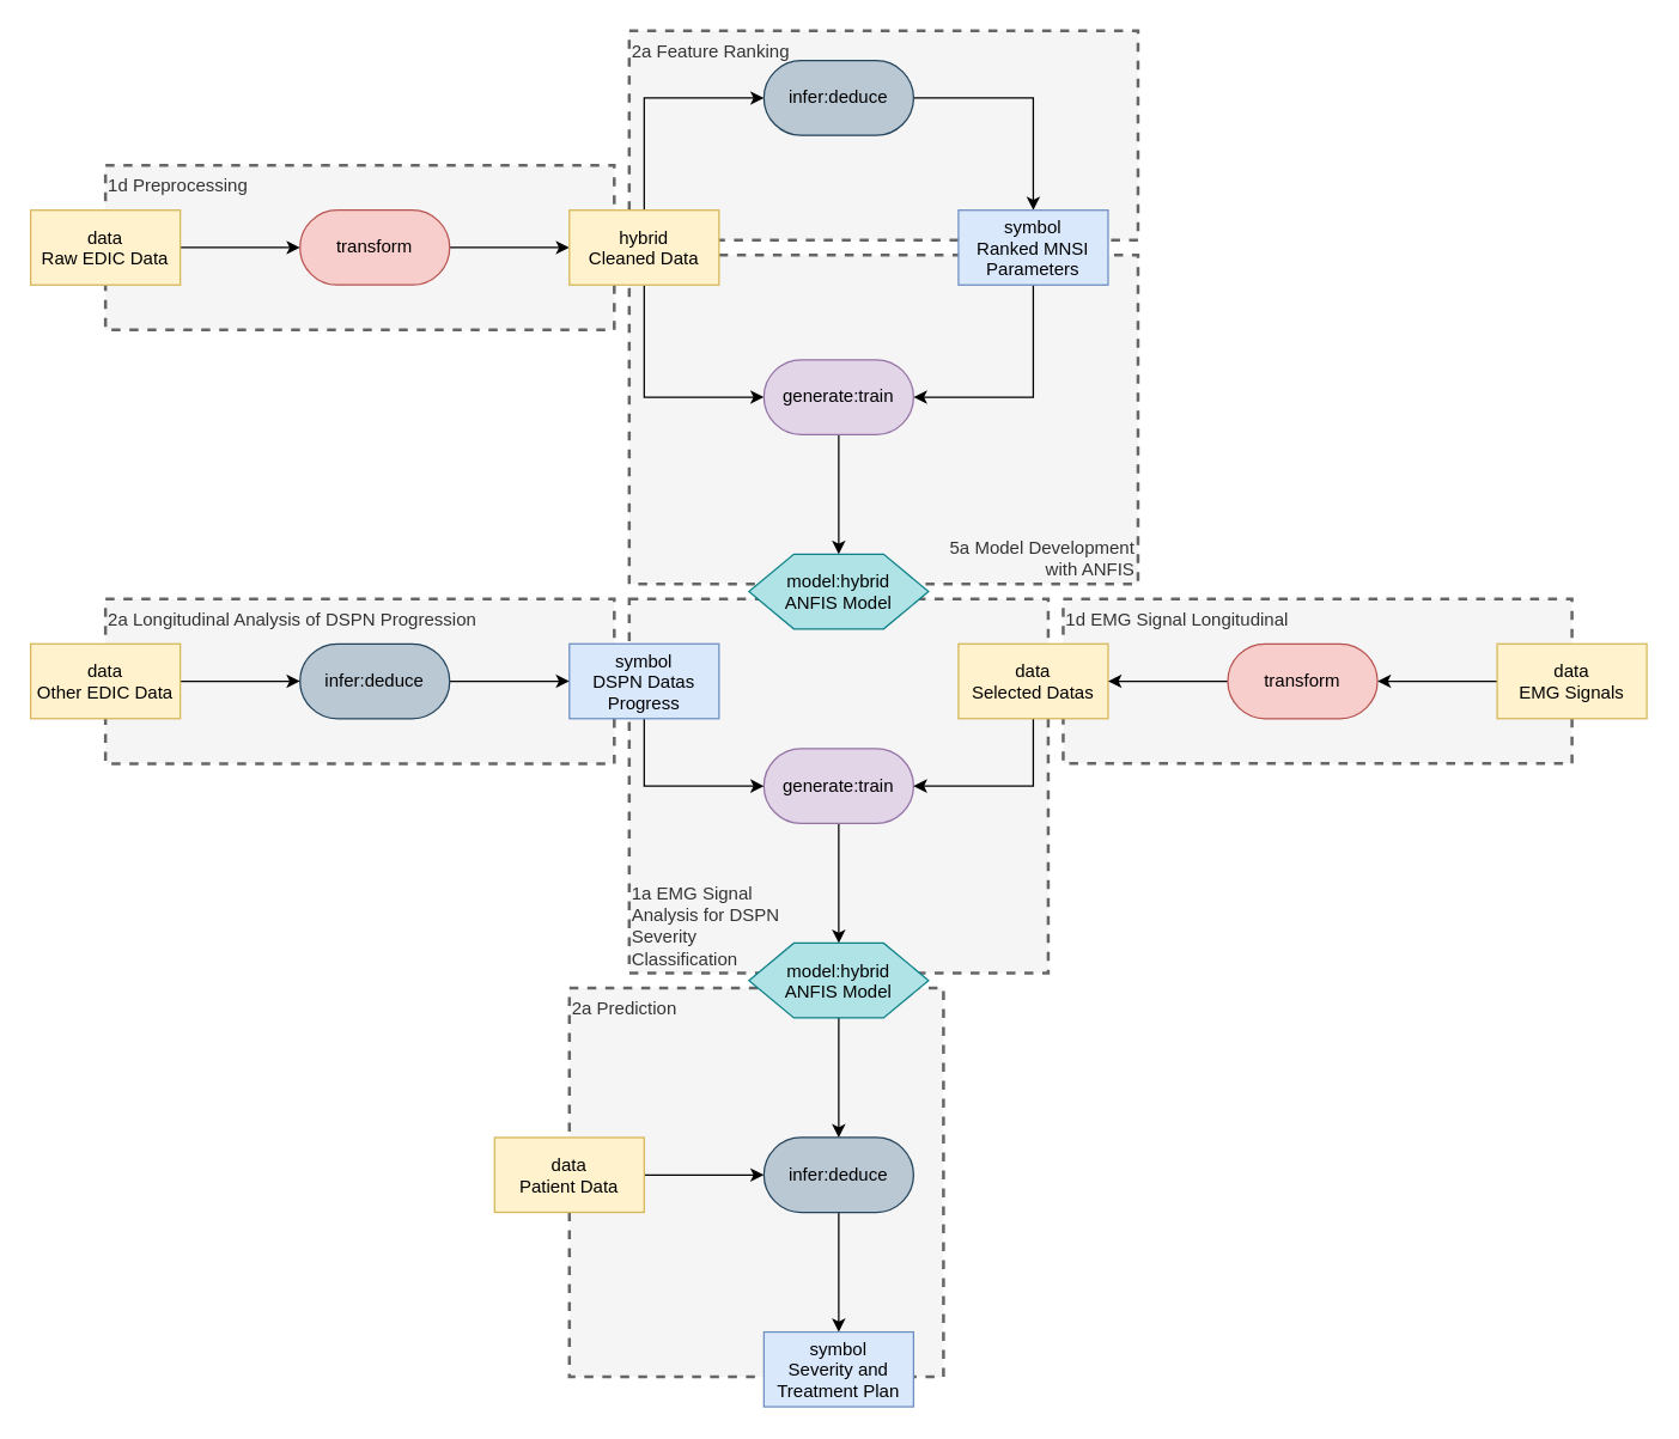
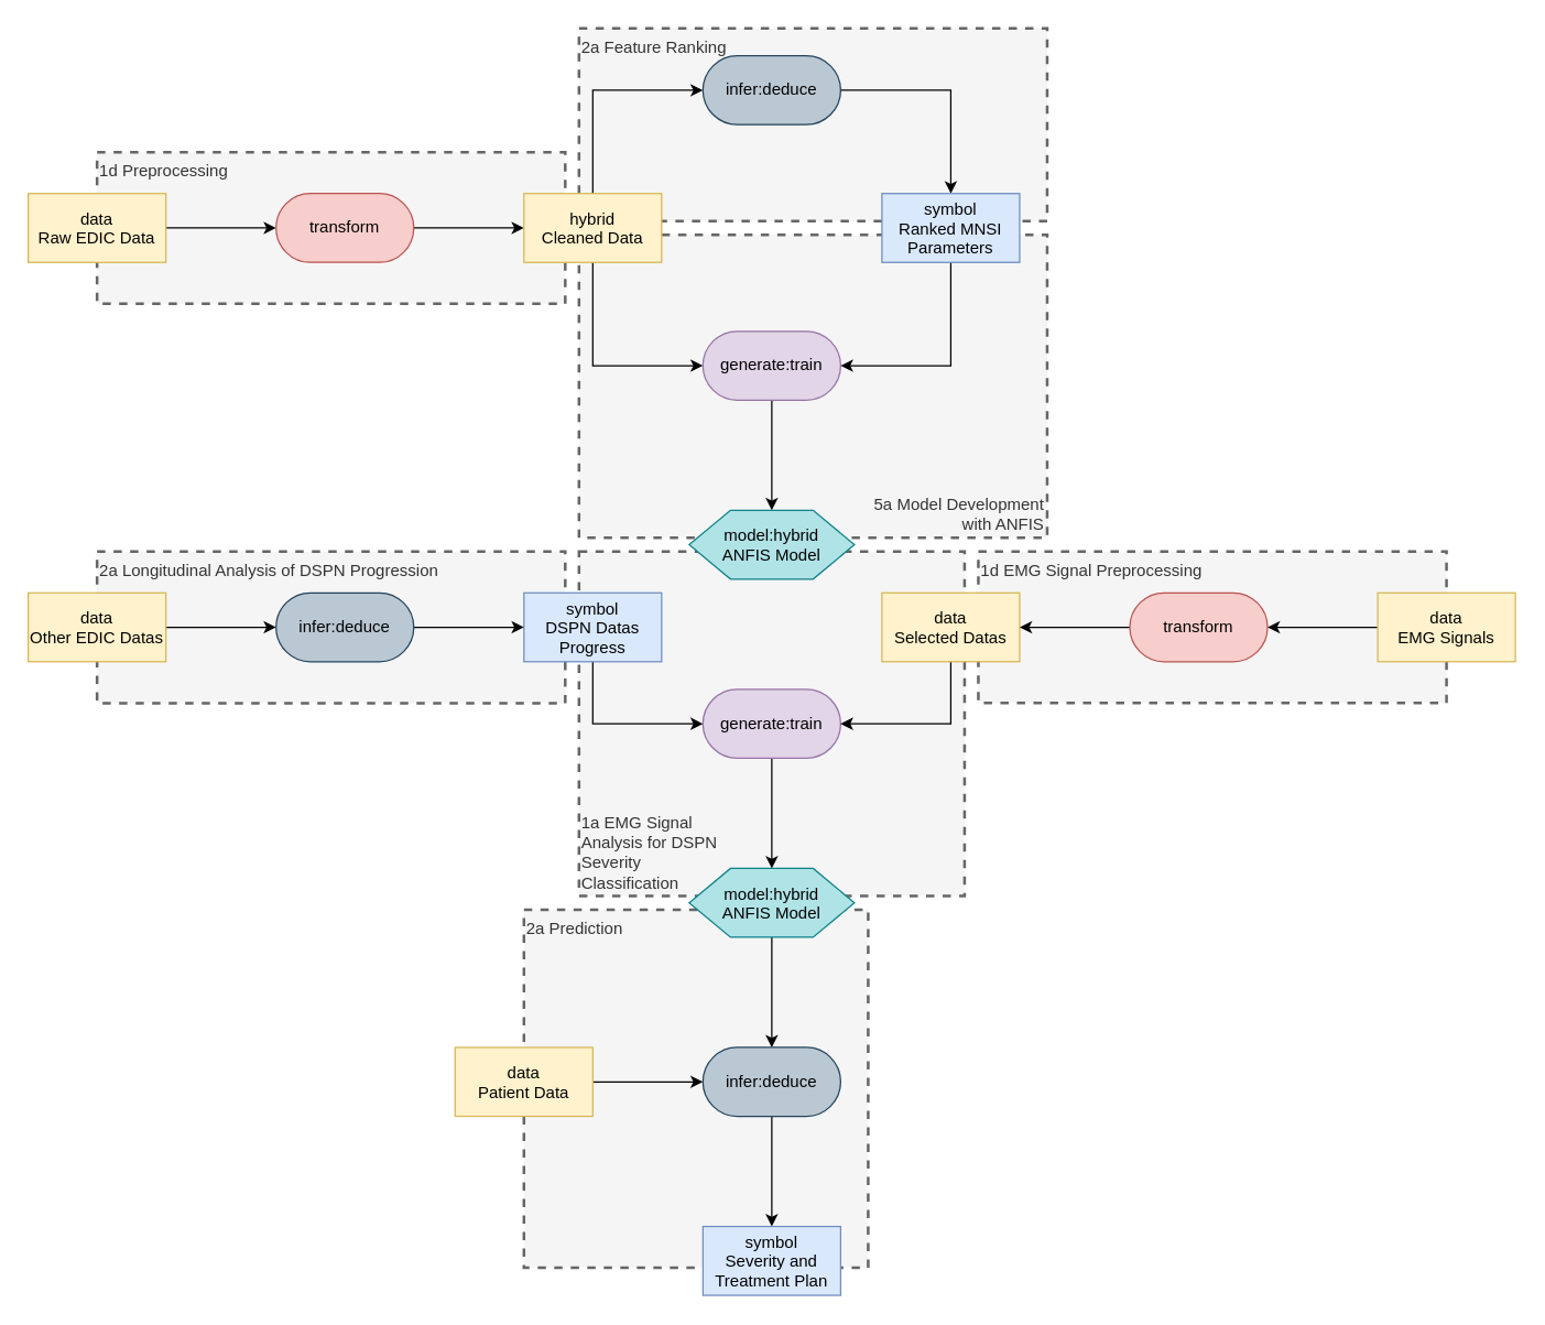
  <mxCell id="0" />
  <mxCell id="1" parent="0" />
  <mxCell id="2" value="2a Prediction" style="text;html=1;align=left;verticalAlign=top;whiteSpace=wrap;rounded=0;dashed=1;fillColor=#f5f5f5;fontColor=#333333;strokeColor=#666666;strokeWidth=2;" name="text" vertex="1" parent="1"><mxGeometry x="380" y="660" width="250" height="260" as="geometry" /></mxCell>
- <mxCell id="3" value="1d EMG Signal Longitudinal" style="text;html=1;align=left;verticalAlign=top;whiteSpace=wrap;rounded=0;dashed=1;fillColor=#f5f5f5;fontColor=#333333;strokeColor=#666666;strokeWidth=2;" name="text" vertex="1" parent="1"><mxGeometry x="710" y="399.93" width="340" height="110" as="geometry" /></mxCell>
+ <mxCell id="3" value="1d EMG Signal Preprocessing" style="text;html=1;align=left;verticalAlign=top;whiteSpace=wrap;rounded=0;dashed=1;fillColor=#f5f5f5;fontColor=#333333;strokeColor=#666666;strokeWidth=2;" name="text" vertex="1" parent="1"><mxGeometry x="710" y="399.93" width="340" height="110" as="geometry" /></mxCell>
  <mxCell id="4" value="&lt;div&gt;1a EMG Signal&lt;/div&gt;&lt;div&gt;Analysis for DSPN&lt;/div&gt;&lt;div&gt;Severity&lt;/div&gt;&lt;div&gt;Classification&lt;/div&gt;" style="text;html=1;align=left;verticalAlign=bottom;whiteSpace=wrap;rounded=0;dashed=1;fillColor=#f5f5f5;fontColor=#333333;strokeColor=#666666;strokeWidth=2;" name="text" vertex="1" parent="1"><mxGeometry x="420" y="399.93" width="280" height="250.07" as="geometry" /></mxCell>
  <mxCell id="5" value="2a Longitudinal Analysis of DSPN Progression" style="text;html=1;align=left;verticalAlign=top;whiteSpace=wrap;rounded=0;dashed=1;fillColor=#f5f5f5;fontColor=#333333;strokeColor=#666666;strokeWidth=2;" name="text" vertex="1" parent="1"><mxGeometry x="70" y="400" width="340" height="110" as="geometry" /></mxCell>
  <mxCell id="6" value="&lt;div&gt;5a Model Development&lt;/div&gt;&lt;div&gt;with ANFIS&lt;/div&gt;" style="text;html=1;align=right;verticalAlign=bottom;whiteSpace=wrap;rounded=0;dashed=1;fillColor=#f5f5f5;fontColor=#333333;strokeColor=#666666;strokeWidth=2;" name="text" vertex="1" parent="1"><mxGeometry x="420" y="170" width="340" height="220" as="geometry" /></mxCell>
  <mxCell id="7" value="2a Feature Ranking" style="text;html=1;align=left;verticalAlign=top;whiteSpace=wrap;rounded=0;dashed=1;fillColor=#f5f5f5;fontColor=#333333;strokeColor=#666666;strokeWidth=2;" name="text" vertex="1" parent="1"><mxGeometry x="420" y="20" width="340" height="140" as="geometry" /></mxCell>
  <mxCell id="8" value="1d Preprocessing" style="text;html=1;align=left;verticalAlign=top;whiteSpace=wrap;rounded=0;dashed=1;fillColor=#f5f5f5;fontColor=#333333;strokeColor=#666666;strokeWidth=2;" name="text" vertex="1" parent="1"><mxGeometry x="70" y="110" width="340" height="110" as="geometry" /></mxCell>
  <mxCell id="9" style="edgeStyle=orthogonalEdgeStyle;rounded=0;orthogonalLoop=1;jettySize=auto;html=1;exitX=1;exitY=0.5;exitDx=0;exitDy=0;entryX=0;entryY=0.5;entryDx=0;entryDy=0;" edge="1" parent="1" source="10" target="12"><mxGeometry relative="1" as="geometry" /></mxCell>
  <mxCell id="10" value="data&#10;Raw EDIC Data" style="rectangle;fillColor=#fff2cc;strokeColor=#d6b656;" name="data" vertex="1" parent="1"><mxGeometry x="20" y="140" width="100" height="50" as="geometry" /></mxCell>
  <mxCell id="11" style="edgeStyle=orthogonalEdgeStyle;rounded=0;orthogonalLoop=1;jettySize=auto;html=1;exitX=1;exitY=0.5;exitDx=0;exitDy=0;entryX=0;entryY=0.5;entryDx=0;entryDy=0;" edge="1" parent="1" source="12" target="15"><mxGeometry relative="1" as="geometry" /></mxCell>
  <mxCell id="12" value="transform" style="rounded=1;whiteSpace=wrap;html=1;arcSize=50;fillColor=#f8cecc;strokeColor=#b85450;" name="transform" vertex="1" parent="1"><mxGeometry x="200" y="140" width="100" height="50" as="geometry" /></mxCell>
  <mxCell id="13" style="edgeStyle=orthogonalEdgeStyle;rounded=0;orthogonalLoop=1;jettySize=auto;html=1;exitX=0.5;exitY=0;exitDx=0;exitDy=0;entryX=0;entryY=0.5;entryDx=0;entryDy=0;" edge="1" parent="1" source="15" target="17"><mxGeometry relative="1" as="geometry" /></mxCell>
  <mxCell id="14" style="edgeStyle=orthogonalEdgeStyle;rounded=0;orthogonalLoop=1;jettySize=auto;html=1;exitX=0.5;exitY=1;exitDx=0;exitDy=0;entryX=0;entryY=0.5;entryDx=0;entryDy=0;" edge="1" parent="1" source="15" target="21"><mxGeometry relative="1" as="geometry" /></mxCell>
  <mxCell id="15" value="hybrid&#10;Cleaned Data" style="rectangle;fillColor=#fff2cc;strokeColor=#d6b656;" name="data" vertex="1" parent="1"><mxGeometry x="380" y="140" width="100" height="50" as="geometry" /></mxCell>
  <mxCell id="16" style="edgeStyle=orthogonalEdgeStyle;rounded=0;orthogonalLoop=1;jettySize=auto;html=1;exitX=1;exitY=0.5;exitDx=0;exitDy=0;entryX=0.5;entryY=0;entryDx=0;entryDy=0;" edge="1" parent="1" source="17" target="19"><mxGeometry relative="1" as="geometry" /></mxCell>
  <mxCell id="17" value="infer:deduce" style="rounded=1;whiteSpace=wrap;html=1;arcSize=50;fillColor=#bac8d3;strokeColor=#23445d;" name="infer:deduce" vertex="1" parent="1"><mxGeometry x="510" y="40" width="100" height="50" as="geometry" /></mxCell>
  <mxCell id="18" style="edgeStyle=orthogonalEdgeStyle;rounded=0;orthogonalLoop=1;jettySize=auto;html=1;exitX=0.5;exitY=1;exitDx=0;exitDy=0;entryX=1;entryY=0.5;entryDx=0;entryDy=0;" edge="1" parent="1" source="19" target="21"><mxGeometry relative="1" as="geometry" /></mxCell>
  <mxCell id="19" value="symbol&#10;Ranked MNSI&#10;Parameters" style="rectangle;fillColor=#dae8fc;strokeColor=#6c8ebf;" name="symbol" vertex="1" parent="1"><mxGeometry x="640" y="140" width="100" height="50" as="geometry" /></mxCell>
  <mxCell id="20" style="edgeStyle=orthogonalEdgeStyle;rounded=0;orthogonalLoop=1;jettySize=auto;html=1;exitX=0.5;exitY=1;exitDx=0;exitDy=0;entryX=0.5;entryY=0;entryDx=0;entryDy=0;" edge="1" parent="1" source="21" target="22"><mxGeometry relative="1" as="geometry" /></mxCell>
  <mxCell id="21" value="generate:train" style="rounded=1;whiteSpace=wrap;html=1;arcSize=50;fillColor=#e1d5e7;strokeColor=#9673a6;" name="generate:train" vertex="1" parent="1"><mxGeometry x="510" y="240" width="100" height="50" as="geometry" /></mxCell>
  <mxCell id="22" value="model:hybrid&#10;ANFIS Model" style="shape=hexagon;perimeter=hexagonPerimeter2;fillColor=#b0e3e6;strokeColor=#0e8088;" name="model" vertex="1" parent="1"><mxGeometry x="500" y="370" width="120" height="50" as="geometry" /></mxCell>
  <mxCell id="23" style="edgeStyle=orthogonalEdgeStyle;rounded=0;orthogonalLoop=1;jettySize=auto;html=1;exitX=0.5;exitY=1;exitDx=0;exitDy=0;entryX=0.5;entryY=0;entryDx=0;entryDy=0;" edge="1" parent="1" source="24" target="38"><mxGeometry relative="1" as="geometry" /></mxCell>
  <mxCell id="24" value="generate:train" style="rounded=1;whiteSpace=wrap;html=1;arcSize=50;fillColor=#e1d5e7;strokeColor=#9673a6;" name="generate:train" vertex="1" parent="1"><mxGeometry x="510" y="500" width="100" height="50" as="geometry" /></mxCell>
  <mxCell id="25" style="edgeStyle=orthogonalEdgeStyle;rounded=0;orthogonalLoop=1;jettySize=auto;html=1;exitX=0.5;exitY=1;exitDx=0;exitDy=0;entryX=0;entryY=0.5;entryDx=0;entryDy=0;" edge="1" parent="1" source="26" target="24"><mxGeometry relative="1" as="geometry" /></mxCell>
  <mxCell id="26" value="symbol&#10;DSPN Datas&#10;Progress" style="rectangle;fillColor=#dae8fc;strokeColor=#6c8ebf;" name="symbol" vertex="1" parent="1"><mxGeometry x="380" y="429.93" width="100" height="50" as="geometry" /></mxCell>
  <mxCell id="27" style="edgeStyle=orthogonalEdgeStyle;rounded=0;orthogonalLoop=1;jettySize=auto;html=1;entryX=0;entryY=0.5;entryDx=0;entryDy=0;" edge="1" parent="1" source="28" target="26"><mxGeometry relative="1" as="geometry" /></mxCell>
  <mxCell id="28" value="infer:deduce" style="rounded=1;whiteSpace=wrap;html=1;arcSize=50;fillColor=#bac8d3;strokeColor=#23445d;" name="infer:deduce" vertex="1" parent="1"><mxGeometry x="200" y="429.93" width="100" height="50" as="geometry" /></mxCell>
  <mxCell id="29" style="edgeStyle=orthogonalEdgeStyle;rounded=0;orthogonalLoop=1;jettySize=auto;html=1;entryX=0;entryY=0.5;entryDx=0;entryDy=0;" edge="1" parent="1" source="30" target="28"><mxGeometry relative="1" as="geometry" /></mxCell>
- <mxCell id="30" value="data&#10;Other EDIC Data" style="rectangle;fillColor=#fff2cc;strokeColor=#d6b656;" name="data" vertex="1" parent="1"><mxGeometry x="20" y="429.93" width="100" height="50" as="geometry" /></mxCell>
+ <mxCell id="30" value="data&#10;Other EDIC Datas" style="rectangle;fillColor=#fff2cc;strokeColor=#d6b656;" name="data" vertex="1" parent="1"><mxGeometry x="20" y="429.93" width="100" height="50" as="geometry" /></mxCell>
  <mxCell id="31" style="edgeStyle=orthogonalEdgeStyle;rounded=0;orthogonalLoop=1;jettySize=auto;html=1;exitX=0.5;exitY=1;exitDx=0;exitDy=0;entryX=1;entryY=0.5;entryDx=0;entryDy=0;" edge="1" parent="1" source="32" target="24"><mxGeometry relative="1" as="geometry" /></mxCell>
  <mxCell id="32" value="data&#10;Selected Datas" style="rectangle;fillColor=#fff2cc;strokeColor=#d6b656;" name="data" vertex="1" parent="1"><mxGeometry x="640" y="429.93" width="100" height="50" as="geometry" /></mxCell>
  <mxCell id="33" style="edgeStyle=orthogonalEdgeStyle;rounded=0;orthogonalLoop=1;jettySize=auto;html=1;entryX=1;entryY=0.5;entryDx=0;entryDy=0;" edge="1" parent="1" source="34" target="32"><mxGeometry relative="1" as="geometry" /></mxCell>
  <mxCell id="34" value="transform" style="rounded=1;whiteSpace=wrap;html=1;arcSize=50;fillColor=#f8cecc;strokeColor=#b85450;" name="transform" vertex="1" parent="1"><mxGeometry x="820" y="429.93" width="100" height="50" as="geometry" /></mxCell>
  <mxCell id="35" style="edgeStyle=orthogonalEdgeStyle;rounded=0;orthogonalLoop=1;jettySize=auto;html=1;entryX=1;entryY=0.5;entryDx=0;entryDy=0;" edge="1" parent="1" source="36" target="34"><mxGeometry relative="1" as="geometry" /></mxCell>
  <mxCell id="36" value="data&#10;EMG Signals" style="rectangle;fillColor=#fff2cc;strokeColor=#d6b656;" name="data" vertex="1" parent="1"><mxGeometry x="1000" y="429.93" width="100" height="50" as="geometry" /></mxCell>
  <mxCell id="37" style="edgeStyle=orthogonalEdgeStyle;rounded=0;orthogonalLoop=1;jettySize=auto;html=1;exitX=0.5;exitY=1;exitDx=0;exitDy=0;entryX=0.5;entryY=0;entryDx=0;entryDy=0;" edge="1" parent="1" source="38" target="40"><mxGeometry relative="1" as="geometry" /></mxCell>
  <mxCell id="38" value="model:hybrid&#10;ANFIS Model" style="shape=hexagon;perimeter=hexagonPerimeter2;fillColor=#b0e3e6;strokeColor=#0e8088;" name="model" vertex="1" parent="1"><mxGeometry x="500" y="630" width="120" height="50" as="geometry" /></mxCell>
  <mxCell id="39" style="edgeStyle=orthogonalEdgeStyle;rounded=0;orthogonalLoop=1;jettySize=auto;html=1;exitX=0.5;exitY=1;exitDx=0;exitDy=0;entryX=0.5;entryY=0;entryDx=0;entryDy=0;" edge="1" parent="1" source="40" target="43"><mxGeometry relative="1" as="geometry" /></mxCell>
  <mxCell id="40" value="infer:deduce" style="rounded=1;whiteSpace=wrap;html=1;arcSize=50;fillColor=#bac8d3;strokeColor=#23445d;" name="infer:deduce" vertex="1" parent="1"><mxGeometry x="510" y="760" width="100" height="50" as="geometry" /></mxCell>
  <mxCell id="41" style="edgeStyle=orthogonalEdgeStyle;rounded=0;orthogonalLoop=1;jettySize=auto;html=1;entryX=0;entryY=0.5;entryDx=0;entryDy=0;" edge="1" parent="1" source="42" target="40"><mxGeometry relative="1" as="geometry" /></mxCell>
  <mxCell id="42" value="data&#10;Patient Data" style="rectangle;fillColor=#fff2cc;strokeColor=#d6b656;" name="data" vertex="1" parent="1"><mxGeometry x="330" y="760" width="100" height="50" as="geometry" /></mxCell>
  <mxCell id="43" value="symbol&#10;Severity and&#10;Treatment Plan" style="rectangle;fillColor=#dae8fc;strokeColor=#6c8ebf;" name="symbol" vertex="1" parent="1"><mxGeometry x="510" y="890" width="100" height="50" as="geometry" /></mxCell>
